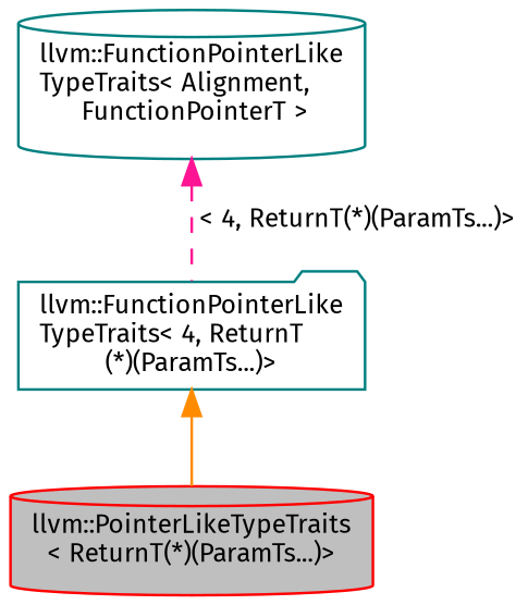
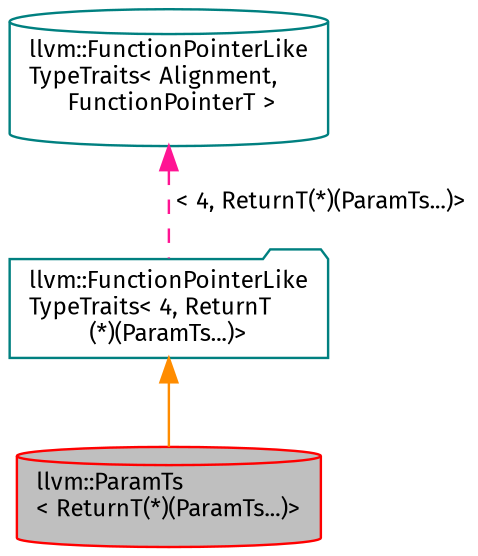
  digraph {
    fontname="Fira Sans"
    node [color=teal fontname="Fira Sans" fontsize=10 shape=cylinder]
    edge [dir=back fontname="Fira Sans" fontsize=10 labelfontname=Helvetica labelfontsize=10]
-   n1 [color=red fillcolor=grey75 fontcolor=black height=0.2 label="llvm::PointerLikeTypeTraits\l\< ReturnT(*)(ParamTs...)\>" style=filled width=0.4]
+   n1 [color=red fillcolor=grey75 fontcolor=black height=0.2 label="llvm::ParamTs\l\< ReturnT(*)(ParamTs...)\>" style=filled width=0.4]
    n2 [height=0.2 label="llvm::FunctionPointerLike\lTypeTraits\< 4, ReturnT\l(*)(ParamTs...)\>" shape=folder width=0.4]
    n3 [height=0.2 label="llvm::FunctionPointerLike\lTypeTraits\< Alignment,\l FunctionPointerT \>" width=0.4]
    n2 -> n1 [color=darkorange style=solid]
    n3 -> n2 [color=deeppink label=" \< 4, ReturnT(*)(ParamTs...)\>" style=dashed]
  }
